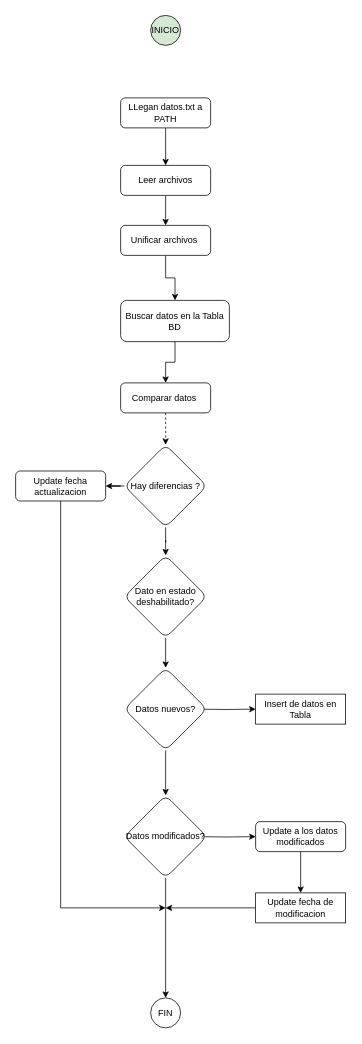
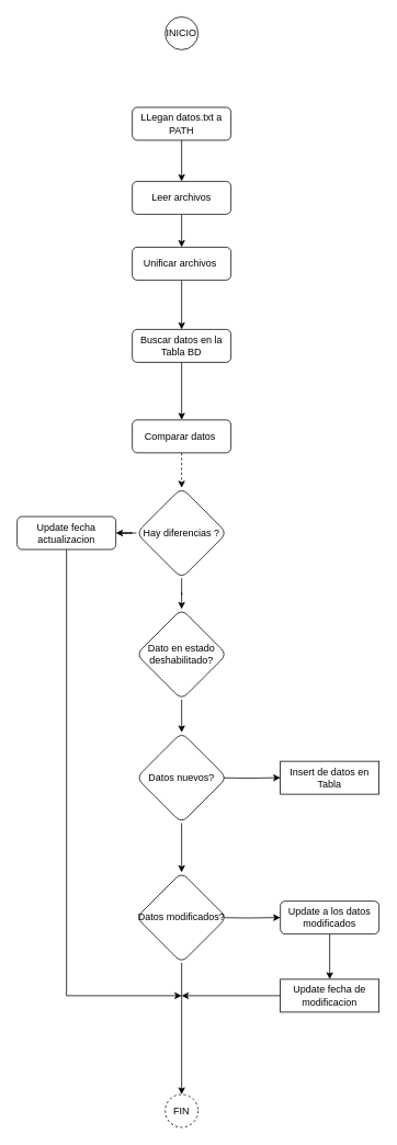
  <mxCell id="0" />
  <mxCell id="1" parent="0" />
  <mxCell id="2" value="" style="edgeStyle=orthogonalEdgeStyle;rounded=0;orthogonalLoop=1;jettySize=auto;html=1;labelBackgroundColor=none;fontColor=default;" edge="1" parent="1" source="3" target="5"><mxGeometry relative="1" as="geometry" /></mxCell>
  <mxCell id="3" value="LLegan datos.txt a PATH" style="rounded=1;whiteSpace=wrap;html=1;fontSize=12;glass=0;strokeWidth=1;shadow=0;labelBackgroundColor=none;" parent="1" vertex="1"><mxGeometry x="160" y="130" width="120" height="40" as="geometry" /></mxCell>
  <mxCell id="4" value="" style="edgeStyle=orthogonalEdgeStyle;rounded=0;orthogonalLoop=1;jettySize=auto;html=1;labelBackgroundColor=none;fontColor=default;" edge="1" parent="1" source="5" target="9"><mxGeometry relative="1" as="geometry" /></mxCell>
  <mxCell id="5" value="Leer archivos" style="rounded=1;whiteSpace=wrap;html=1;fontSize=12;glass=0;strokeWidth=1;shadow=0;labelBackgroundColor=none;" parent="1" vertex="1"><mxGeometry x="160" y="220" width="120" height="40" as="geometry" /></mxCell>
  <mxCell id="6" value="" style="edgeStyle=orthogonalEdgeStyle;rounded=0;orthogonalLoop=1;jettySize=auto;html=1;labelBackgroundColor=none;fontColor=default;" edge="1" parent="1" source="7" target="11"><mxGeometry relative="1" as="geometry" /></mxCell>
- <mxCell id="7" value="Buscar datos en la Tabla BD" style="rounded=1;whiteSpace=wrap;html=1;fontSize=12;glass=0;strokeWidth=1;shadow=0;labelBackgroundColor=none;" parent="1" vertex="1"><mxGeometry x="160" y="400" width="145" height="55" as="geometry" /></mxCell>
+ <mxCell id="7" value="Buscar datos en la Tabla BD" style="rounded=1;whiteSpace=wrap;html=1;fontSize=12;glass=0;strokeWidth=1;shadow=0;labelBackgroundColor=none;" parent="1" vertex="1"><mxGeometry x="160" y="400" width="120" height="40" as="geometry" /></mxCell>
  <mxCell id="8" style="edgeStyle=orthogonalEdgeStyle;rounded=0;orthogonalLoop=1;jettySize=auto;html=1;entryX=0.5;entryY=0;entryDx=0;entryDy=0;labelBackgroundColor=none;fontColor=default;" edge="1" parent="1" source="9" target="7"><mxGeometry relative="1" as="geometry" /></mxCell>
  <mxCell id="9" value="Unificar archivos&amp;nbsp;" style="rounded=1;whiteSpace=wrap;html=1;fontSize=12;glass=0;strokeWidth=1;shadow=0;labelBackgroundColor=none;" parent="1" vertex="1"><mxGeometry x="160" y="300" width="120" height="40" as="geometry" /></mxCell>
  <mxCell id="10" value="" style="edgeStyle=orthogonalEdgeStyle;rounded=0;orthogonalLoop=1;jettySize=auto;html=1;labelBackgroundColor=none;fontColor=default;dashed=1;" edge="1" parent="1" source="11" target="14"><mxGeometry relative="1" as="geometry" /></mxCell>
  <mxCell id="11" value="Comparar datos&amp;nbsp;" style="whiteSpace=wrap;html=1;rounded=1;glass=0;strokeWidth=1;shadow=0;labelBackgroundColor=none;" vertex="1" parent="1"><mxGeometry x="160" y="510" width="120" height="40" as="geometry" /></mxCell>
  <mxCell id="12" value="" style="edgeStyle=orthogonalEdgeStyle;rounded=0;orthogonalLoop=1;jettySize=auto;html=1;entryX=1;entryY=0.5;entryDx=0;entryDy=0;fontColor=#6666FF;" edge="1" parent="1" source="14" target="24"><mxGeometry relative="1" as="geometry" /></mxCell>
  <mxCell id="13" style="edgeStyle=orthogonalEdgeStyle;rounded=0;orthogonalLoop=1;jettySize=auto;html=1;entryX=0.5;entryY=0;entryDx=0;entryDy=0;" edge="1" parent="1" source="14" target="16"><mxGeometry relative="1" as="geometry" /></mxCell>
  <mxCell id="14" value="Hay diferencias ?" style="rhombus;whiteSpace=wrap;html=1;rounded=1;glass=0;strokeWidth=1;shadow=0;labelBackgroundColor=none;" vertex="1" parent="1"><mxGeometry x="165" y="592.5" width="110" height="110" as="geometry" /></mxCell>
  <mxCell id="15" style="edgeStyle=orthogonalEdgeStyle;rounded=0;orthogonalLoop=1;jettySize=auto;html=1;" edge="1" parent="1" source="16" target="19"><mxGeometry relative="1" as="geometry" /></mxCell>
  <mxCell id="16" value="Dato en estado deshabilitado?" style="rhombus;whiteSpace=wrap;html=1;rounded=1;glass=0;strokeWidth=1;shadow=0;labelBackgroundColor=none;" vertex="1" parent="1"><mxGeometry x="165" y="740" width="110" height="110" as="geometry" /></mxCell>
  <mxCell id="17" value="" style="edgeStyle=orthogonalEdgeStyle;rounded=0;orthogonalLoop=1;jettySize=auto;html=1;labelBackgroundColor=none;fontColor=default;" edge="1" parent="1" target="20"><mxGeometry relative="1" as="geometry"><mxPoint x="260" y="945" as="sourcePoint" /></mxGeometry></mxCell>
  <mxCell id="18" style="edgeStyle=orthogonalEdgeStyle;rounded=0;orthogonalLoop=1;jettySize=auto;html=1;exitX=0.5;exitY=1;exitDx=0;exitDy=0;entryX=0.5;entryY=0;entryDx=0;entryDy=0;" edge="1" parent="1" source="19" target="27"><mxGeometry relative="1" as="geometry"><mxPoint x="220" y="1070" as="targetPoint" /></mxGeometry></mxCell>
  <mxCell id="19" value="Datos nuevos?" style="rhombus;whiteSpace=wrap;html=1;rounded=1;glass=0;strokeWidth=1;shadow=0;labelBackgroundColor=none;" vertex="1" parent="1"><mxGeometry x="165" y="890" width="110" height="110" as="geometry" /></mxCell>
  <mxCell id="20" value="Insert de datos en Tabla" style="whiteSpace=wrap;html=1;glass=0;strokeWidth=1;shadow=0;labelBackgroundColor=none;container=0;fixedWidth=0;autosize=0;resizeWidth=0;rounded=0;" vertex="1" parent="1"><mxGeometry x="340" y="925" width="120" height="40" as="geometry" /></mxCell>
- <mxCell id="21" value="FIN" style="ellipse;whiteSpace=wrap;html=1;rounded=1;glass=0;strokeWidth=1;shadow=0;labelBackgroundColor=none;" vertex="1" parent="1"><mxGeometry x="200" y="1330" width="40" height="40" as="geometry" /></mxCell>
- <mxCell id="22" value="INICIO" style="ellipse;whiteSpace=wrap;html=1;rounded=1;glass=0;strokeWidth=1;shadow=0;labelBackgroundColor=none;fillColor=#d5e8d4;" vertex="1" parent="1"><mxGeometry x="200" y="20" width="40" height="40" as="geometry" /></mxCell>
+ <mxCell id="21" value="FIN" style="ellipse;whiteSpace=wrap;html=1;rounded=1;glass=0;strokeWidth=1;shadow=0;labelBackgroundColor=none;dashed=1;" vertex="1" parent="1"><mxGeometry x="200" y="1330" width="40" height="40" as="geometry" /></mxCell>
+ <mxCell id="22" value="INICIO" style="ellipse;whiteSpace=wrap;html=1;rounded=1;glass=0;strokeWidth=1;shadow=0;labelBackgroundColor=none;" vertex="1" parent="1"><mxGeometry x="200" y="20" width="40" height="40" as="geometry" /></mxCell>
  <mxCell id="23" style="edgeStyle=orthogonalEdgeStyle;rounded=0;orthogonalLoop=1;jettySize=auto;html=1;" edge="1" parent="1" source="24"><mxGeometry relative="1" as="geometry"><mxPoint x="220" y="1210" as="targetPoint" /><Array as="points"><mxPoint x="80" y="1210" /><mxPoint x="220" y="1210" /></Array></mxGeometry></mxCell>
  <mxCell id="24" value="Update fecha actualizacion" style="rounded=1;whiteSpace=wrap;html=1;" vertex="1" parent="1"><mxGeometry x="20" y="627.5" width="120" height="40" as="geometry" /></mxCell>
  <mxCell id="25" style="edgeStyle=orthogonalEdgeStyle;rounded=0;orthogonalLoop=1;jettySize=auto;html=1;entryX=0.5;entryY=0;entryDx=0;entryDy=0;" edge="1" parent="1" source="27" target="21"><mxGeometry relative="1" as="geometry" /></mxCell>
  <mxCell id="26" style="edgeStyle=orthogonalEdgeStyle;rounded=0;orthogonalLoop=1;jettySize=auto;html=1;entryX=0;entryY=0.5;entryDx=0;entryDy=0;" edge="1" parent="1" target="29"><mxGeometry relative="1" as="geometry"><mxPoint x="260" y="1115" as="sourcePoint" /></mxGeometry></mxCell>
  <mxCell id="27" value="Datos modificados?" style="rhombus;whiteSpace=wrap;html=1;rounded=1;glass=0;strokeWidth=1;shadow=0;labelBackgroundColor=none;" vertex="1" parent="1"><mxGeometry x="165" y="1060" width="110" height="110" as="geometry" /></mxCell>
  <mxCell id="28" value="" style="edgeStyle=orthogonalEdgeStyle;rounded=0;orthogonalLoop=1;jettySize=auto;html=1;" edge="1" parent="1" source="29" target="31"><mxGeometry relative="1" as="geometry" /></mxCell>
  <mxCell id="29" value="Update a los datos modificados" style="rounded=1;whiteSpace=wrap;html=1;" vertex="1" parent="1"><mxGeometry x="340" y="1095" width="120" height="40" as="geometry" /></mxCell>
  <mxCell id="30" style="edgeStyle=orthogonalEdgeStyle;rounded=0;orthogonalLoop=1;jettySize=auto;html=1;" edge="1" parent="1" source="31"><mxGeometry relative="1" as="geometry"><mxPoint x="220" y="1210" as="targetPoint" /></mxGeometry></mxCell>
  <mxCell id="31" value="Update fecha de modificacion" style="whiteSpace=wrap;html=1;rounded=0;" vertex="1" parent="1"><mxGeometry x="340" y="1190" width="120" height="40" as="geometry" /></mxCell>
